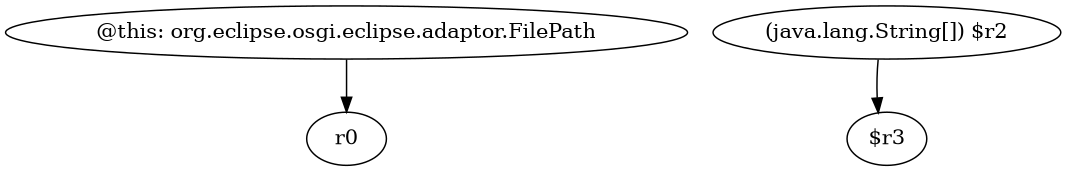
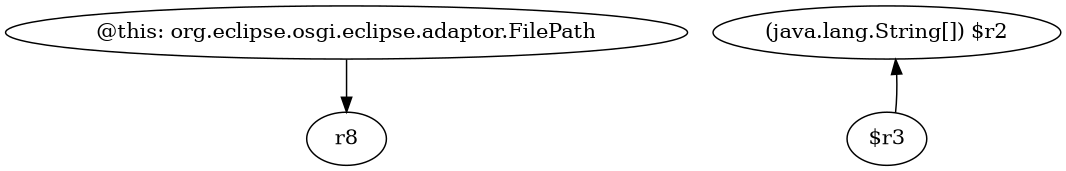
  digraph {
    n1 [label="@this: org.eclipse.osgi.eclipse.adaptor.FilePath"]
-   n2 [label=r0]
+   n2 [label=r8]
    n3 [label="(java.lang.String[]) $r2"]
    n4 [label="$r3"]
    n1 -> n2
-   n3 -> n4
+   n4 -> n3
  }
